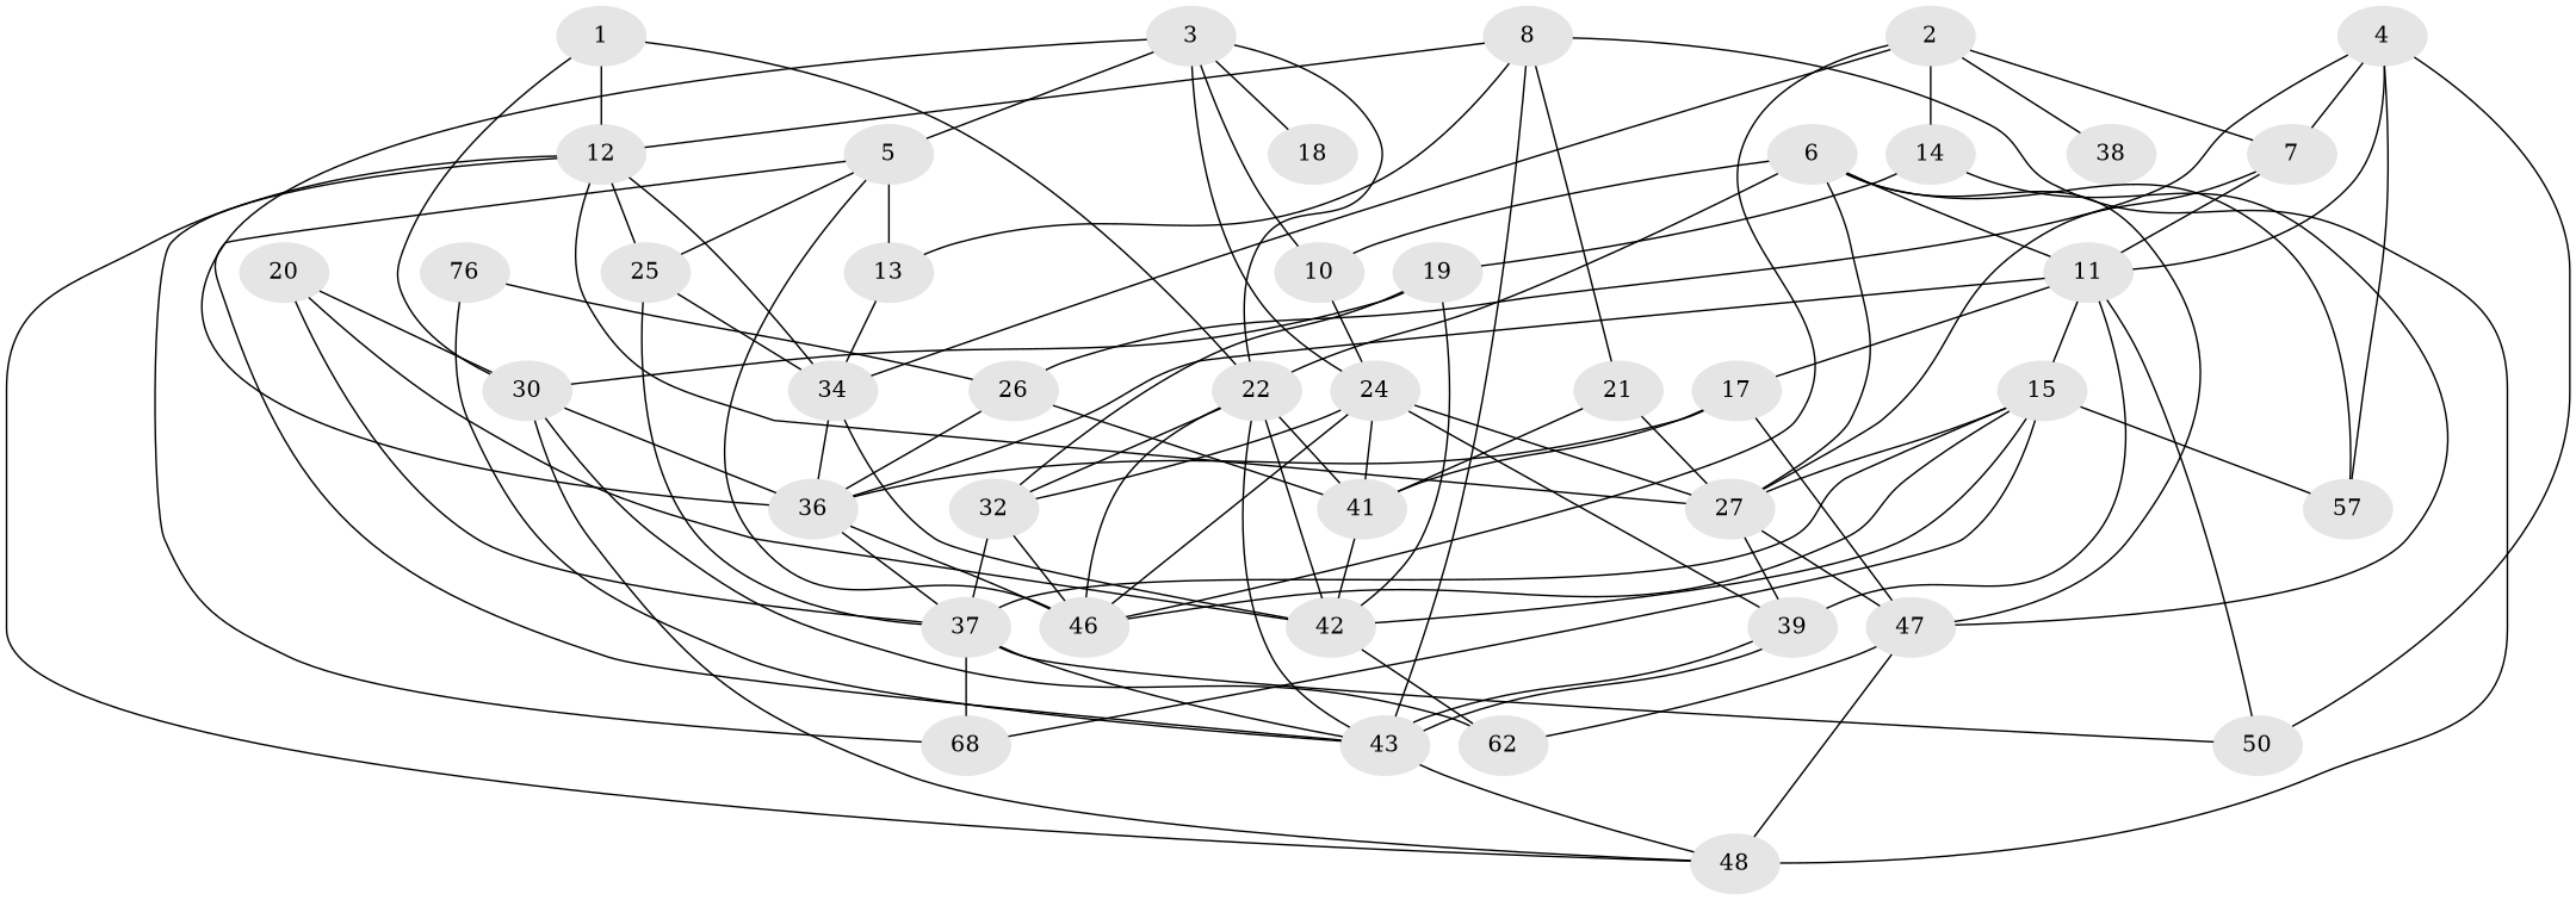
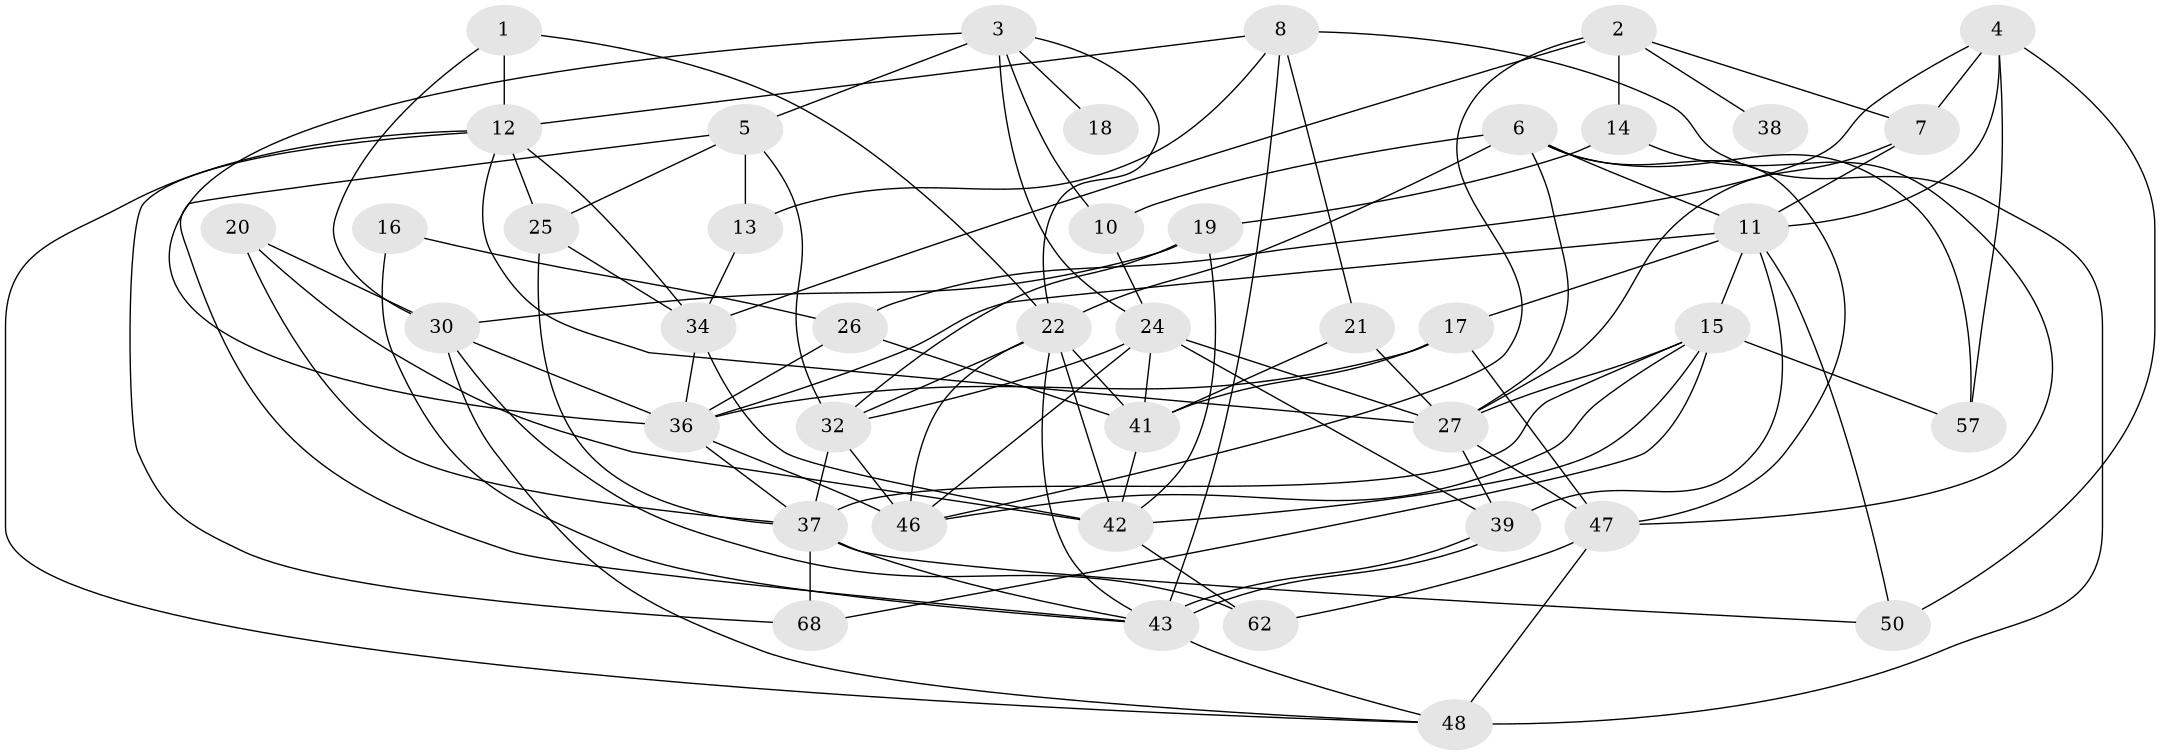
  graph {
    node [color=gray90 style=filled]
    12 [super="+55"]
    34 [super="+60"]
    25 [super="+65"]
    27 [super="+31"]
    48 [super="+64"]
    68
    1
    22 [super="+40"]
    30 [super="+51"]
    46 [super="+63"]
    43 [super="+52"]
    42 [super="+58"]
    41 [super="+49"]
    32
    36 [super="+61"]
    62
    2 [super="+53"]
    7 [super="+45"]
    14 [super="+67"]
    38
    11 [super="+59"]
    47 [super="+66"]
    19 [super="+23"]
    3 [super="+35"]
    5 [super="+9"]
    10
    18
    24 [super="+44"]
    13
    39
    37 [super="+69"]
    4 [super="+71"]
    26 [super="+70"]
    50
    57
    15 [super="+56"]
    17 [super="+33"]
    6 [super="+28"]
    8 [super="+29"]
    21 [super="+54"]
-   16 [label=76]
+   16
    20
    12 -- 34
    12 -- 25
    12 -- 27
    12 -- 48
    12 -- 68
    34 -- 42
    34 -- 36
    25 -- 34
    25 -- 37
    27 -- 47
    27 -- 39
    1 -- 12
    1 -- 22
    1 -- 30
    22 -- 46 [weight=2]
    22 -- 43
    22 -- 42 [weight=2]
    22 -- 41
    22 -- 32
    30 -- 48
    30 -- 36
    30 -- 62
    43 -- 48
    42 -- 62
    41 -- 42
    32 -- 46
    32 -- 37
    36 -- 46
    36 -- 37
    2 -- 34
    2 -- 46
    2 -- 7
    2 -- 14
    2 -- 38
    7 -- 27
    7 -- 11
    14 -- 47
    14 -- 19
    11 -- 36
    11 -- 39
    11 -- 50
    11 -- 15
    11 -- 17
    47 -- 48 [weight=2]
    47 -- 62
    19 -- 30
    19 -- 42
    19 -- 32
    3 -- 22
    3 -- 36
    3 -- 5
    3 -- 10
    3 -- 18
    3 -- 24
    5 -- 25
-   5 -- 46
+   5 -- 32
    5 -- 43
    5 -- 13 [weight=2]
    10 -- 24
    24 -- 27
    24 -- 46
    24 -- 41
    24 -- 32
    24 -- 39
    13 -- 34
    39 -- 43
    39 -- 43
    37 -- 68
    37 -- 43
    37 -- 50
    4 -- 7
    4 -- 11
    4 -- 26
    4 -- 50
    4 -- 57
    26 -- 41 [weight=2]
    26 -- 36
    15 -- 27
    15 -- 68
    15 -- 46
    15 -- 42
    15 -- 37
    15 -- 57
    17 -- 41
    17 -- 36
    17 -- 47
    6 -- 27
    6 -- 22
    6 -- 11
    6 -- 47
    6 -- 10
    6 -- 57
    8 -- 12
    8 -- 48
    8 -- 43 [weight=2]
    8 -- 13
    8 -- 21
    21 -- 27
    21 -- 41
    16 -- 43
    16 -- 26
    20 -- 30
    20 -- 42
    20 -- 37
  }
